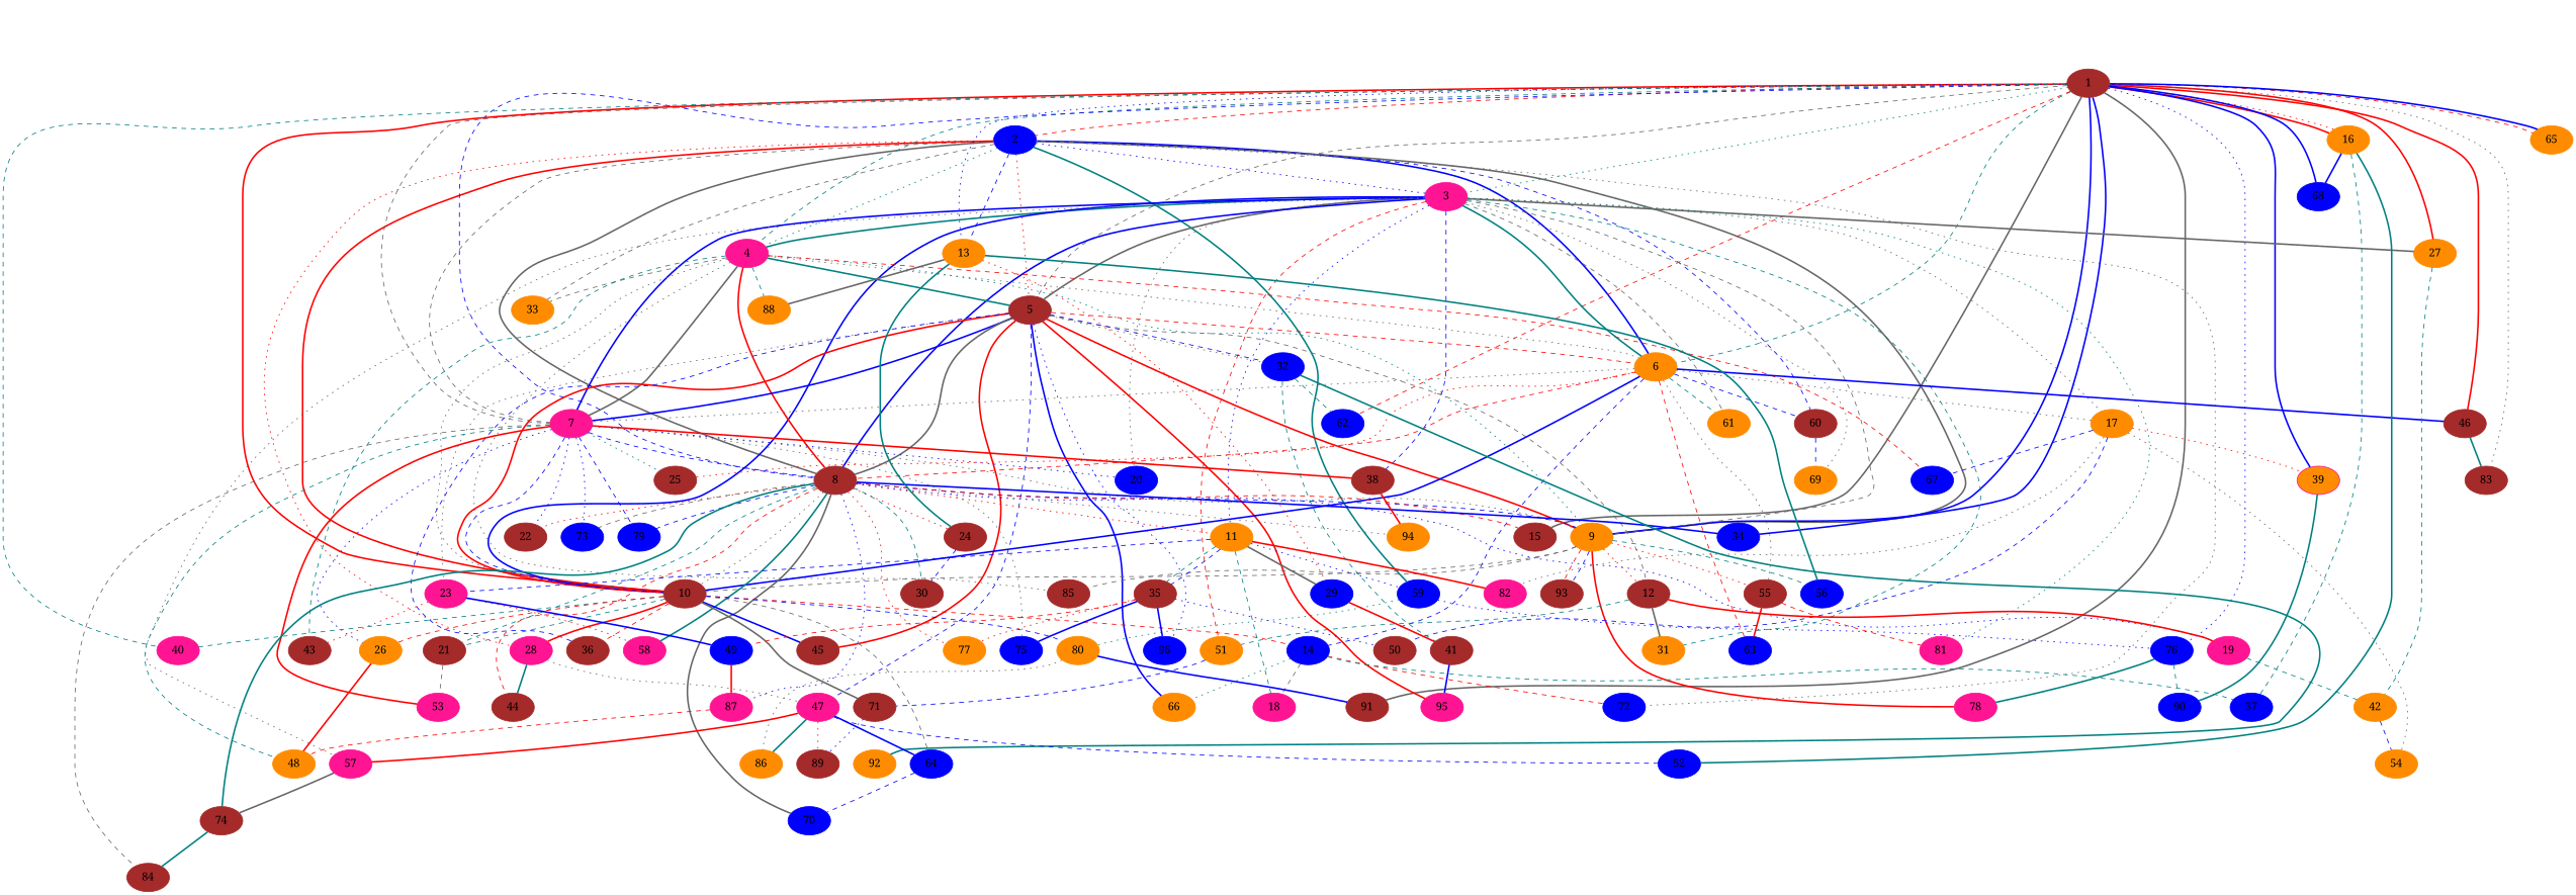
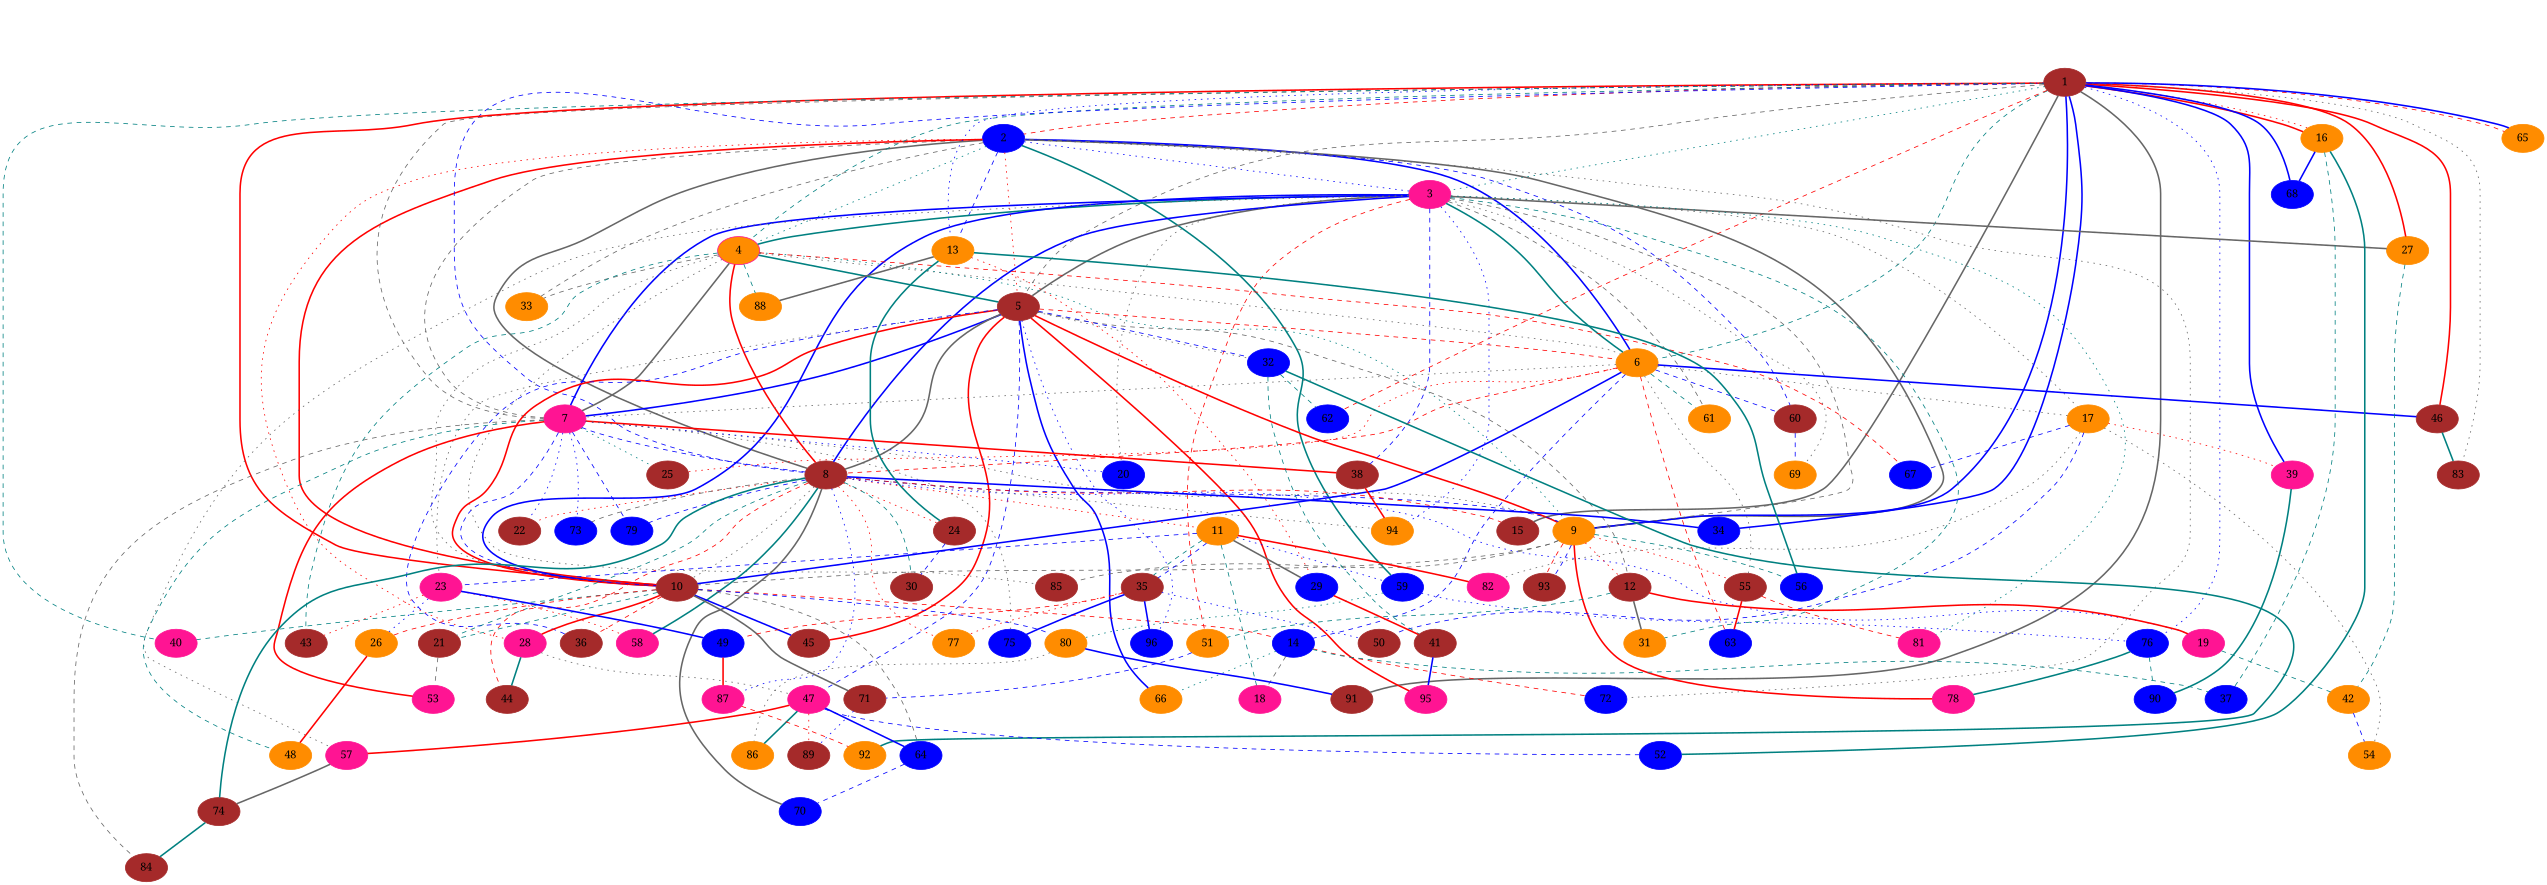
  graph {
    fontname="Noto Serif"
    node [color=brown fontname="Noto Serif" style=filled]
    edge [color=blue fontname="Noto Serif" style=dashed]
    2 [color=blue]
    1
    3 [color=deeppink]
-   4 [color=deeppink]
+   4 [color=deeppink fillcolor=darkorange]
    5
    6 [color=darkorange]
    7 [color=deeppink]
    8
    9 [color=darkorange]
    10
    13 [color=darkorange]
    15
    16 [color=darkorange]
    27 [color=darkorange]
    34 [color=blue]
-   39 [color=deeppink fillcolor=darkorange]
+   39 [color=deeppink]
    40 [color=deeppink]
    46
    62 [color=blue]
    65 [color=darkorange]
    68 [color=blue]
    76 [color=blue]
    83
    91
    28 [color=deeppink]
    33 [color=darkorange]
    59 [color=blue]
    60
    72 [color=blue]
    11 [color=darkorange]
    17 [color=darkorange]
    20 [color=blue]
    31 [color=darkorange]
    38
    51 [color=darkorange]
    57 [color=deeppink]
    61 [color=darkorange]
    69 [color=darkorange]
    81 [color=deeppink]
    43
    67 [color=blue]
    85
    88 [color=darkorange]
    12
    23 [color=deeppink]
    32 [color=blue]
    36
    45
    47 [color=deeppink]
    66 [color=darkorange]
    95 [color=deeppink]
    96 [color=blue]
    14 [color=blue]
    25
    55
    63 [color=blue]
    22
    26 [color=darkorange]
    48 [color=darkorange]
    53 [color=deeppink]
    73 [color=blue]
    75 [color=blue]
    79 [color=blue]
    84
    19 [color=deeppink]
    21
    24
    30
    44
    58 [color=deeppink]
    70 [color=blue]
    74
    77 [color=darkorange]
    87 [color=deeppink]
    94 [color=darkorange]
    56 [color=blue]
    78 [color=deeppink]
    93
    64 [color=blue]
    71
    80 [color=darkorange]
    29 [color=blue]
    37 [color=blue]
    52 [color=blue]
    42 [color=darkorange]
    90 [color=blue]
    18 [color=deeppink]
    35
    82 [color=deeppink]
    50
    54 [color=darkorange]
    49 [color=blue]
    41
    92 [color=darkorange]
    86 [color=darkorange]
    89
    2 -- 3 [style=dotted]
    2 -- 4 [color=teal style=dotted]
    2 -- 5 [color=red style=dotted]
    2 -- 6 [style=bold]
    2 -- 7 [color=gray40]
    2 -- 8 [color=gray40 style=bold]
    2 -- 9 [color=gray40 style=bold]
    2 -- 10 [color=red style=bold]
    2 -- 13
    2 -- 28 [color=red style=dotted]
    2 -- 33 [color=gray40]
    2 -- 59 [color=teal style=bold]
    2 -- 60
    2 -- 72 [color=gray40 style=dotted]
    1 -- 2 [color=red]
    1 -- 3 [color=teal style=dotted]
    1 -- 4 [color=teal]
    1 -- 5 [color=gray40]
    1 -- 6 [color=teal]
    1 -- 7 [color=gray40]
    1 -- 8
    1 -- 9 [style=bold]
    1 -- 10 [color=red style=bold]
    1 -- 13 [style=dotted]
    1 -- 15 [color=gray40 style=bold]
    1 -- 16 [color=red style=bold]
    1 -- 16 [color=red style=dotted]
    1 -- 27 [color=red style=bold]
    1 -- 34 [style=bold]
    1 -- 39 [style=bold]
    1 -- 40 [color=teal]
    1 -- 46 [color=red style=bold]
    1 -- 62 [color=red]
    1 -- 65 [color=red]
    1 -- 65 [style=bold]
    1 -- 68 [style=bold]
    1 -- 76 [style=dotted]
    1 -- 83 [color=gray40 style=dotted]
    1 -- 91 [color=gray40 style=bold]
    3 -- 4 [color=teal style=bold]
    3 -- 5 [color=gray40 style=bold]
    3 -- 6 [color=teal style=bold]
    3 -- 7 [style=bold]
    3 -- 8 [style=bold]
    3 -- 9 [color=gray40]
    3 -- 10 [style=bold]
    3 -- 27 [color=gray40 style=bold]
-   3 -- 11 [style=dotted]
+   3 -- 94 [style=dotted]
    3 -- 17 [color=gray40 style=dotted]
    3 -- 20 [color=gray40 style=dotted]
    3 -- 31 [color=teal]
    3 -- 38
    3 -- 51 [color=red]
    3 -- 57 [color=gray40 style=dotted]
    3 -- 61 [color=gray40]
    3 -- 69 [color=gray40 style=dotted]
    3 -- 81 [color=teal style=dotted]
    4 -- 5 [color=teal style=bold]
    4 -- 6 [color=gray40 style=dotted]
    4 -- 7 [color=gray40 style=bold]
    4 -- 8 [color=red style=bold]
    4 -- 9 [color=teal style=dotted]
    4 -- 10 [color=gray40 style=dotted]
    4 -- 33 [color=gray40]
    4 -- 43 [color=teal]
    4 -- 67 [color=red]
    4 -- 85 [color=gray40 style=dotted]
    4 -- 88 [color=teal]
    5 -- 6 [color=red]
    5 -- 7 [style=bold]
    5 -- 8 [color=gray40 style=bold]
    5 -- 9 [color=red style=bold]
    5 -- 10 [color=red style=bold]
    5 -- 12 [color=gray40]
    5 -- 23 [color=gray40 style=dotted]
    5 -- 32 [color=gray40 style=dotted]
    5 -- 32
    5 -- 36
    5 -- 45 [color=red style=bold]
    5 -- 47
    5 -- 66 [style=bold]
    5 -- 95 [color=red style=bold]
    5 -- 96 [style=dotted]
    6 -- 7 [color=gray40 style=dotted]
    6 -- 8 [color=red]
    6 -- 10 [style=bold]
    6 -- 46 [style=bold]
    6 -- 60
    6 -- 17 [color=gray40 style=dotted]
    6 -- 61 [color=teal]
    6 -- 14
    6 -- 25 [color=red style=dotted]
    6 -- 55 [color=gray40 style=dotted]
    6 -- 63 [color=red]
    7 -- 8
    7 -- 9 [color=gray40 style=dotted]
    7 -- 10
    7 -- 20 [style=dotted]
    7 -- 38 [color=red style=bold]
    7 -- 25 [color=teal style=dotted]
    7 -- 22 [style=dotted]
-   7 -- 26 [style=dotted]
+   23 -- 26 [style=dotted]
    7 -- 48 [color=teal]
    7 -- 53 [color=red style=bold]
    7 -- 73 [style=dotted]
    7 -- 75 [color=gray40 style=dotted]
    7 -- 79
    7 -- 84 [color=gray40]
    8 -- 9
    8 -- 10 [color=gray40 style=dotted]
    8 -- 15 [color=red]
    8 -- 34 [style=bold]
    8 -- 11 [color=red style=dotted]
    8 -- 22 [color=red style=dotted]
    8 -- 73 [color=gray40]
    8 -- 79
    8 -- 19 [style=dotted]
    8 -- 21 [color=teal]
    8 -- 24 [color=red style=dotted]
    8 -- 30 [color=teal]
    8 -- 44 [color=red]
    8 -- 58 [color=teal style=bold]
    8 -- 70 [color=gray40 style=bold]
    8 -- 74 [color=teal style=bold]
    8 -- 77 [color=red style=dotted]
    8 -- 87 [style=dotted]
    8 -- 94 [color=gray40 style=dotted]
    9 -- 10 [color=gray40]
    9 -- 85 [color=gray40]
    9 -- 12 [color=red style=dotted]
    9 -- 55 [color=red style=dotted]
    9 -- 56 [color=teal]
    9 -- 78 [color=red style=bold]
    9 -- 93 [color=red]
    9 -- 93
    10 -- 40 [color=teal]
    10 -- 28 [color=red style=bold]
    10 -- 36 [color=red]
    10 -- 45 [style=bold]
    10 -- 14 [color=red]
    10 -- 26 [color=red]
    10 -- 21 [color=teal]
    10 -- 64 [color=gray40]
    10 -- 71 [color=gray40 style=bold]
    10 -- 80
    13 -- 88 [color=gray40 style=bold]
    13 -- 24 [color=teal style=bold]
    13 -- 56 [color=teal style=bold]
    13 -- 29 [color=red style=dotted]
    16 -- 68 [style=bold]
    16 -- 37 [color=teal]
    16 -- 52 [color=teal style=bold]
    27 -- 42 [color=teal]
    39 -- 90 [color=teal style=bold]
    46 -- 83 [color=teal style=bold]
    76 -- 78 [color=teal style=bold]
    76 -- 90 [color=teal]
    28 -- 47 [color=gray40 style=dotted]
    28 -- 44 [color=teal style=bold]
    59 -- 76 [style=dotted]
    59 -- 80 [color=teal style=dotted]
    60 -- 69
    11 -- 59 [style=dotted]
    11 -- 23
    11 -- 29 [color=gray40 style=bold]
    11 -- 18 [color=teal]
    11 -- 35 [color=teal]
    11 -- 35
    11 -- 82 [color=red style=bold]
    17 -- 39 [color=red style=dotted]
    17 -- 67
    17 -- 82 [color=gray40 style=dotted]
    17 -- 50
    17 -- 54 [color=gray40 style=dotted]
    38 -- 94 [color=red style=bold]
    51 -- 71
    57 -- 74 [color=gray40 style=bold]
    12 -- 31 [color=gray40 style=bold]
    12 -- 51 [color=teal]
    12 -- 19 [color=red style=bold]
    23 -- 43 [color=red style=dotted]
    23 -- 58 [color=red style=dotted]
    23 -- 49 [style=bold]
    32 -- 62 [color=teal]
    32 -- 41 [color=teal]
    32 -- 92 [color=teal style=bold]
    47 -- 57 [color=red style=bold]
    47 -- 64 [style=bold]
    47 -- 52
    47 -- 86 [color=teal style=bold]
    47 -- 89 [color=red style=dotted]
    14 -- 72 [color=red]
    14 -- 66 [color=teal style=dotted]
    14 -- 37 [color=teal]
    14 -- 18 [color=gray40]
    55 -- 81 [color=red]
    55 -- 63 [color=red style=bold]
    26 -- 48 [color=red style=bold]
    19 -- 42 [color=teal]
    21 -- 53 [color=gray40]
    24 -- 30
    74 -- 84 [color=teal style=bold]
-   87 -- 48 [color=red]
+   87 -- 92 [color=red]
    64 -- 70
    71 -- 89 [style=dotted]
    80 -- 91 [style=bold]
    80 -- 86 [color=gray40 style=dotted]
    29 -- 41 [color=red style=bold]
    42 -- 54
    35 -- 96 [style=bold]
    35 -- 75 [style=bold]
    35 -- 77 [color=red style=dotted]
    35 -- 50 [style=dotted]
    35 -- 49 [color=red]
    49 -- 87 [color=red style=bold]
    41 -- 95 [style=bold]
  }
